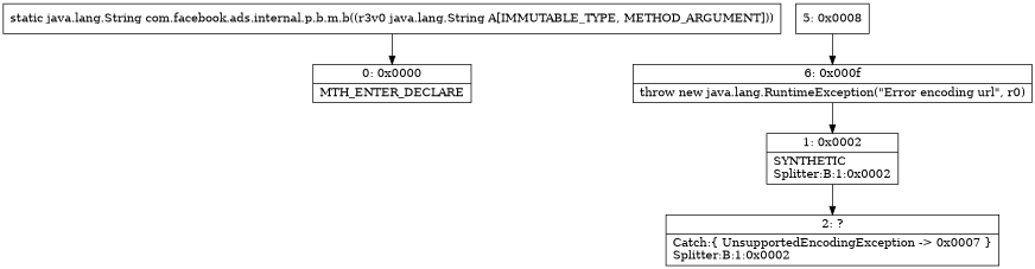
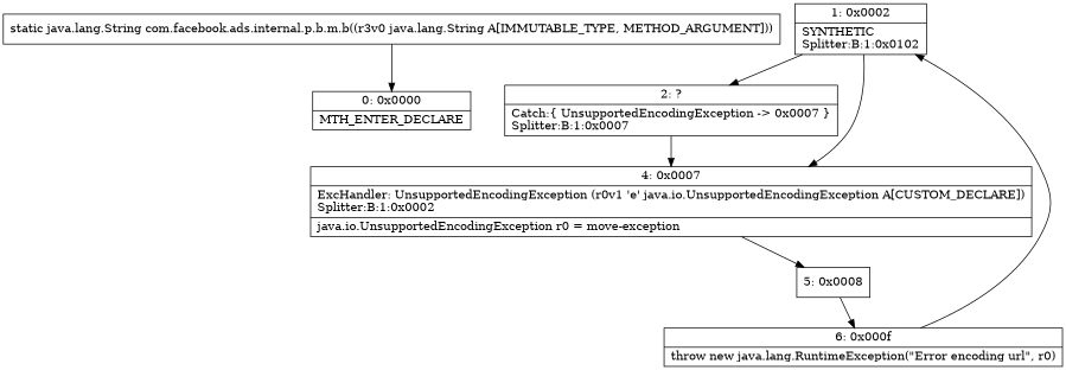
  digraph {
    node [shape=record]
    n1 [label="{0\:\ 0x0000|MTH_ENTER_DECLARE\l}"]
-   n2 [label="{1\:\ 0x0002|SYNTHETIC\lSplitter:B:1:0x0002\l}"]
-   n3 [label="{2\:\ ?|Catch:\{ UnsupportedEncodingException \-\> 0x0007 \}\lSplitter:B:1:0x0002\l}"]
+   n2 [label="{1\:\ 0x0002|SYNTHETIC\lSplitter:B:1:0x0102\l}"]
+   n3 [label="{2\:\ ?|Catch:\{ UnsupportedEncodingException \-\> 0x0007 \}\lSplitter:B:1:0x0007\l}"]
+   n4 [label="{4\:\ 0x0007|ExcHandler: UnsupportedEncodingException (r0v1 'e' java.io.UnsupportedEncodingException A[CUSTOM_DECLARE])\lSplitter:B:1:0x0002\l|java.io.UnsupportedEncodingException r0 = move\-exception\l}"]
    n5 [label="{5\:\ 0x0008}"]
    n6 [label="{6\:\ 0x000f|throw new java.lang.RuntimeException(\"Error encoding url\", r0)\l}"]
    n7 [label="{static java.lang.String com.facebook.ads.internal.p.b.m.b((r3v0 java.lang.String A[IMMUTABLE_TYPE, METHOD_ARGUMENT])) }"]
    n2 -> n3
+   n2 -> n4
+   n3 -> n4
+   n4 -> n5
    n5 -> n6
    n6 -> n2
    n7 -> n1
  }
